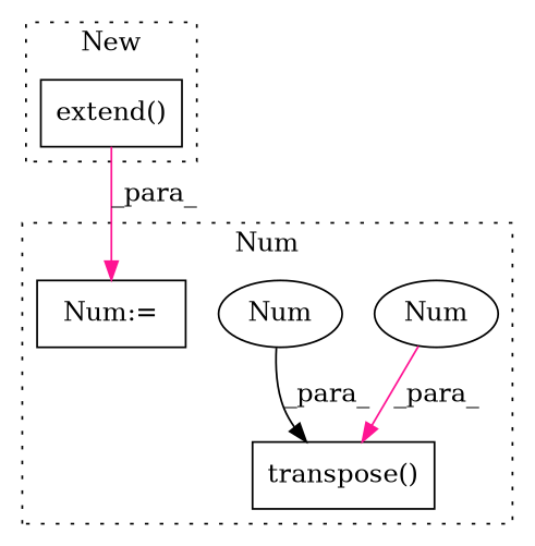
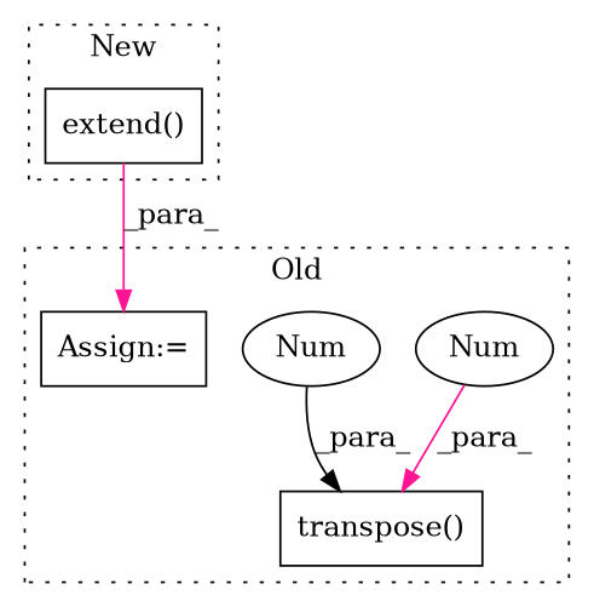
  digraph {
    node [a=75 l=1 shape=box]
    edge [color=deeppink]
    n1 [l="35,1" label="transpose()" s="9247,9286"]
    n2 [a=76 label=Num s=9285 shape=ellipse]
    n3 [a=76 label=Num s=9282 shape=ellipse]
-   n4 [a=68 l=3 label="Num:=" s=9244]
+   n4 [a=68 l=3 label="Assign:=" s=9244]
    n5 [l="19,1" label="extend()" s="8528,8562"]
    subgraph cluster_1 {
-     label=Num
+     label=Old
      style=dotted
      n1
      n2
      n3
      n4
    }
    subgraph cluster_2 {
      label=New
      style=dotted
      n5
    }
    n2 -> n1 [label=_para_]
    n3 -> n1 [color=black label=_para_]
    n5 -> n4 [label=_para_]
  }
